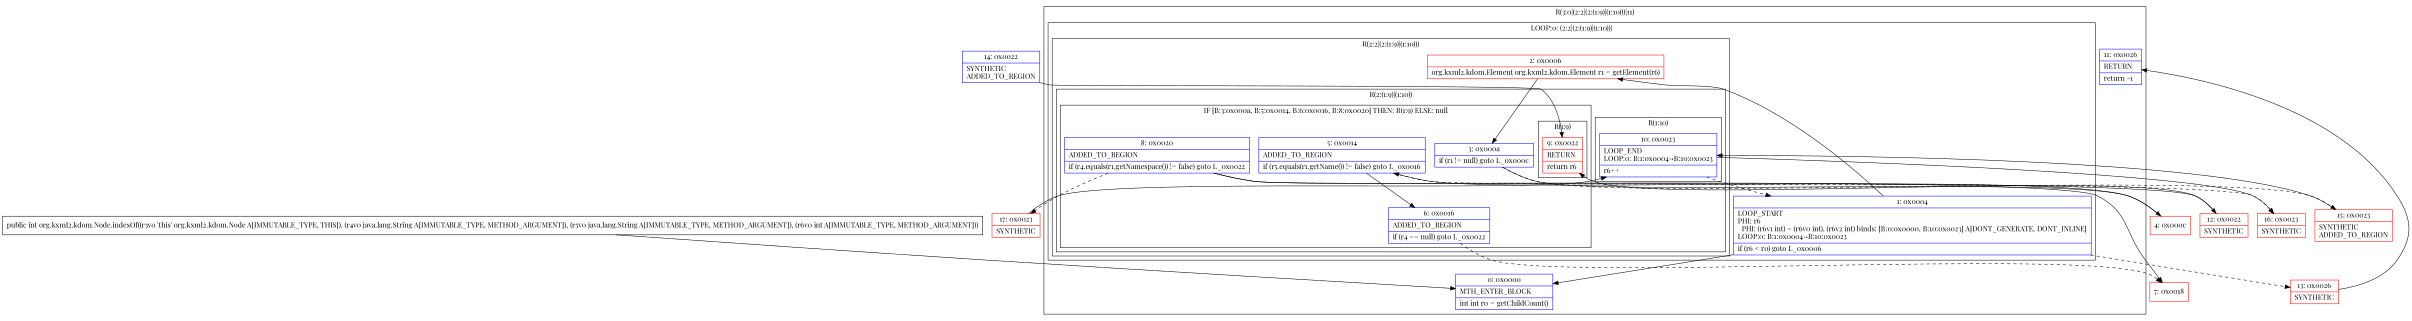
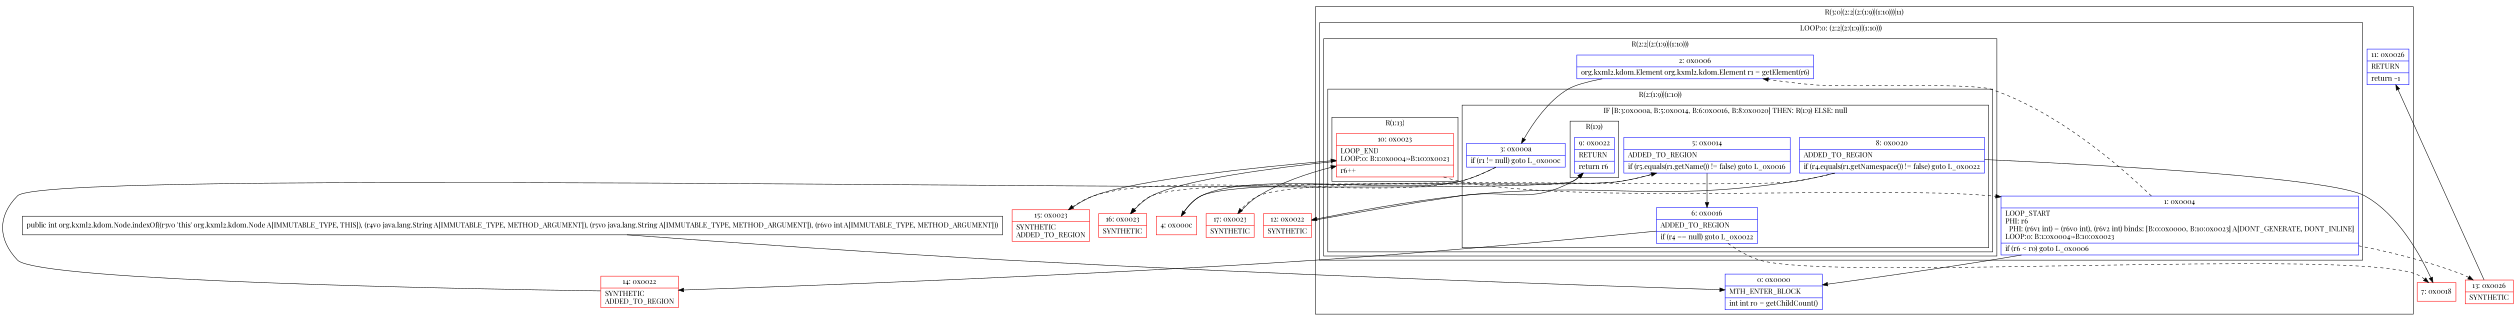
  digraph {
    fontname="Playfair Display"
    node [color=blue fontname="Playfair Display" shape=record]
    edge [fontname="Playfair Display"]
-   n1 [color=red label="{9\:\ 0x0022|RETURN\l|return r6\l}"]
+   n1 [label="{9\:\ 0x0022|RETURN\l|return r6\l}"]
    n2 [label="{3\:\ 0x000a|if (r1 != null) goto L_0x000c\l}"]
    n3 [label="{5\:\ 0x0014|ADDED_TO_REGION\l|if (r5.equals(r1.getName()) != false) goto L_0x0016\l}"]
    n4 [label="{6\:\ 0x0016|ADDED_TO_REGION\l|if (r4 == null) goto L_0x0022\l}"]
    n5 [label="{8\:\ 0x0020|ADDED_TO_REGION\l|if (r4.equals(r1.getNamespace()) != false) goto L_0x0022\l}"]
-   n6 [label="{10\:\ 0x0023|LOOP_END\lLOOP:0: B:1:0x0004\-\>B:10:0x0023\l|r6++\l}"]
-   n7 [color=red label="{2\:\ 0x0006|org.kxml2.kdom.Element org.kxml2.kdom.Element r1 = getElement(r6)\l}"]
+   n6 [color=red label="{10\:\ 0x0023|LOOP_END\lLOOP:0: B:1:0x0004\-\>B:10:0x0023\l|r6++\l}"]
+   n7 [label="{2\:\ 0x0006|org.kxml2.kdom.Element org.kxml2.kdom.Element r1 = getElement(r6)\l}"]
    n8 [label="{1\:\ 0x0004|LOOP_START\lPHI: r6 \l  PHI: (r6v1 int) = (r6v0 int), (r6v2 int) binds: [B:0:0x0000, B:10:0x0023] A[DONT_GENERATE, DONT_INLINE]\lLOOP:0: B:1:0x0004\-\>B:10:0x0023\l|if (r6 \< r0) goto L_0x0006\l}"]
    n9 [label="{0\:\ 0x0000|MTH_ENTER_BLOCK\l|int int r0 = getChildCount()\l}"]
    n10 [label="{11\:\ 0x0026|RETURN\l|return \-1\l}"]
    n11 [color=red label="{4\:\ 0x000c}"]
    n12 [color=red label="{15\:\ 0x0023|SYNTHETIC\lADDED_TO_REGION\l}"]
    n13 [color=red label="{16\:\ 0x0023|SYNTHETIC\l}"]
    n14 [color=red label="{7\:\ 0x0018}"]
-   n15 [label="{14\:\ 0x0022|SYNTHETIC\lADDED_TO_REGION\l}"]
+   n15 [color=red label="{14\:\ 0x0022|SYNTHETIC\lADDED_TO_REGION\l}"]
    n16 [color=red label="{12\:\ 0x0022|SYNTHETIC\l}"]
    n17 [color=red label="{17\:\ 0x0023|SYNTHETIC\l}"]
    n18 [color=red label="{13\:\ 0x0026|SYNTHETIC\l}"]
    n19 [label="{public int org.kxml2.kdom.Node.indexOf((r3v0 'this' org.kxml2.kdom.Node A[IMMUTABLE_TYPE, THIS]), (r4v0 java.lang.String A[IMMUTABLE_TYPE, METHOD_ARGUMENT]), (r5v0 java.lang.String A[IMMUTABLE_TYPE, METHOD_ARGUMENT]), (r6v0 int A[IMMUTABLE_TYPE, METHOD_ARGUMENT])) }" color=""]
    subgraph cluster_1 {
      label="R(3:0|(2:2|(2:(1:9)|(1:10)))|11)"
      n9
      n10
      subgraph cluster_2 {
        label="LOOP:0: (2:2|(2:(1:9)|(1:10)))"
        n8
        subgraph cluster_3 {
          label="R(2:2|(2:(1:9)|(1:10)))"
          n7
          subgraph cluster_4 {
            label="R(2:(1:9)|(1:10))"
            subgraph cluster_5 {
              label="IF [B:3:0x000a, B:5:0x0014, B:6:0x0016, B:8:0x0020] THEN: R(1:9) ELSE: null"
              n2
              n3
              n4
              n5
              subgraph cluster_6 {
                label="R(1:9)"
                n1
              }
            }
            subgraph cluster_7 {
-             label="R(1:10)"
+             label="R(1:13)"
              n6
            }
          }
        }
      }
    }
    n2 -> n11
    n2 -> n12 [style=dashed]
    n3 -> n4
    n3 -> n13 [style=dashed]
    n4 -> n14 [style=dashed]
+   n4 -> n15
    n5 -> n14
    n5 -> n16
    n5 -> n17 [style=dashed]
    n6 -> n8 [style=dashed]
    n6 -> n13
    n7 -> n2
-   n8 -> n7
+   n8 -> n7 [style=dashed]
    n8 -> n9
    n8 -> n18 [style=dashed]
    n11 -> n3
    n12 -> n6
    n15 -> n1
    n16 -> n1
    n17 -> n6
    n18 -> n10
    n19 -> n9
  }
